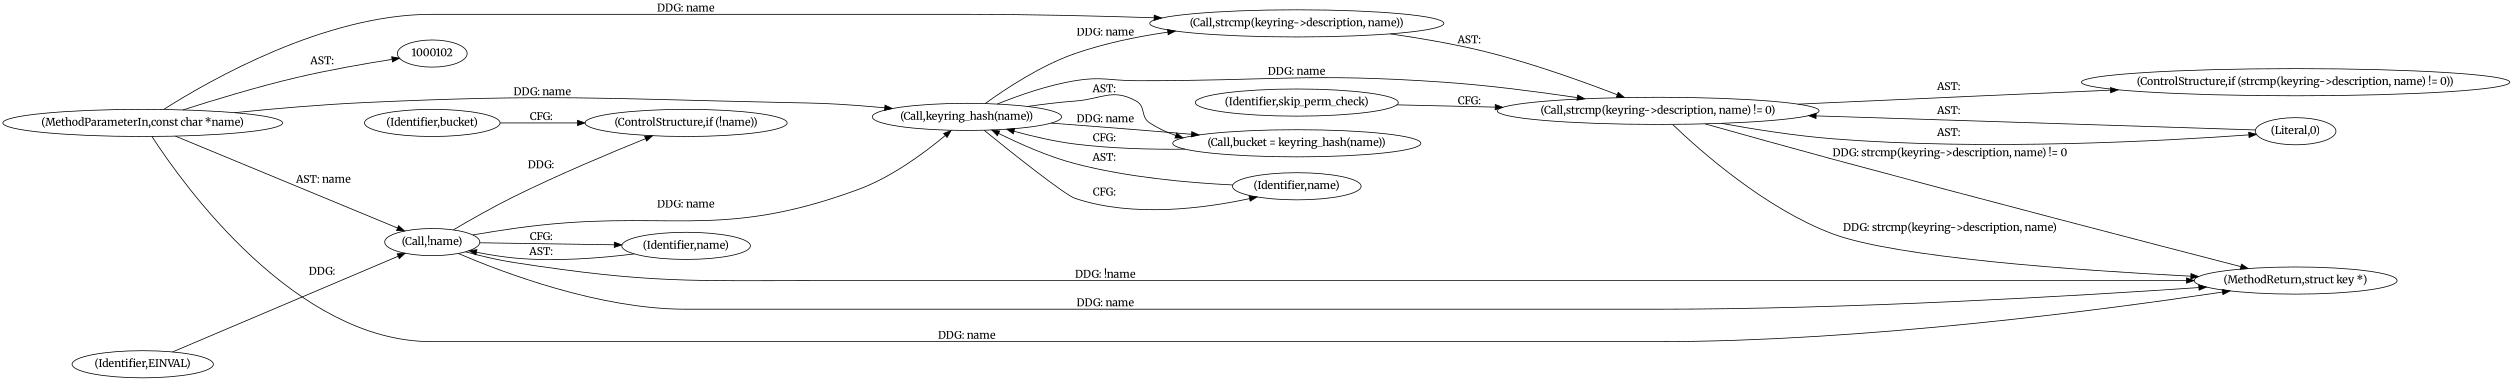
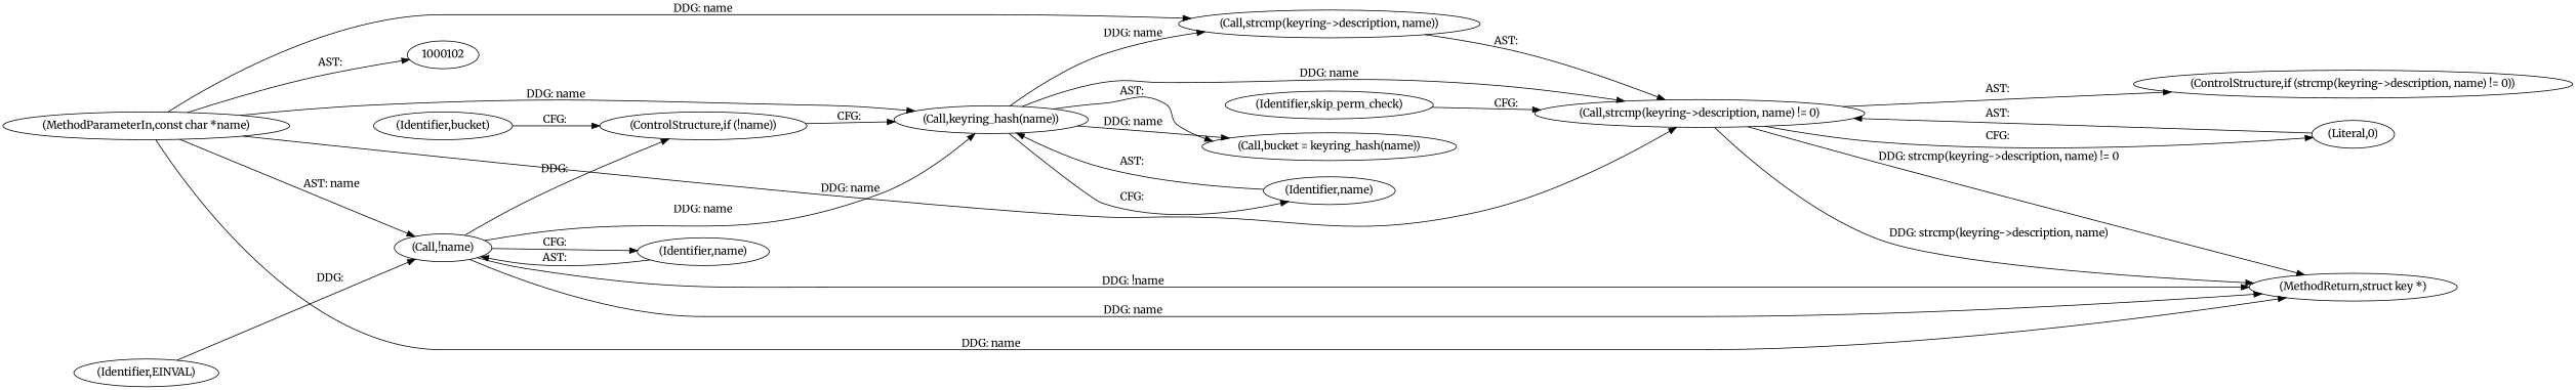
  digraph {
    fontname=Merriweather
    rankdir=LR
    node [fontname=Merriweather]
    edge [fontname=Merriweather]
    n1 [label="(Call,strcmp(keyring->description, name) != 0)"]
    n2 [label="(ControlStructure,if (strcmp(keyring->description, name) != 0))"]
    n3 [label="(MethodReturn,struct key *)"]
    n4 [label="(Literal,0)"]
    n5 [label="(Call,keyring_hash(name))"]
    n6 [label="(Call,bucket = keyring_hash(name))"]
    n7 [label="(Identifier,name)"]
    n8 [label="(Call,strcmp(keyring->description, name))"]
    n9 [label="(Call,!name)"]
    n10 [label="(Identifier,name)"]
    n11 [label="(ControlStructure,if (!name))"]
    n12 [label="(MethodParameterIn,const char *name)"]
    1000102
    n14 [label="(Identifier,bucket)"]
    n15 [label="(Identifier,EINVAL)"]
    n16 [label="(Identifier,skip_perm_check)"]
    n1 -> n2 [label="AST: "]
    n1 -> n3 [label="DDG: strcmp(keyring->description, name) != 0"]
    n1 -> n3 [label="DDG: strcmp(keyring->description, name)"]
-   n1 -> n4 [label="AST: "]
+   n1 -> n4 [label="CFG: "]
    n4 -> n1 [label="AST: "]
    n5 -> n1 [label="DDG: name"]
    n5 -> n6 [label="AST: "]
    n5 -> n6 [label="DDG: name"]
    n5 -> n7 [label="CFG: "]
    n5 -> n8 [label="DDG: name"]
-   n6 -> n5 [label="CFG: "]
+   n11 -> n5 [label="CFG: "]
    n7 -> n5 [label="AST: "]
    n8 -> n1 [label="AST: "]
    n9 -> n3 [label="DDG: !name"]
    n9 -> n3 [label="DDG: name"]
    n9 -> n5 [label="DDG: name"]
    n9 -> n10 [label="CFG: "]
    n9 -> n11 [label="DDG: "]
    n10 -> n9 [label="AST: "]
+   n12 -> n1 [label="DDG: name"]
    n12 -> n3 [label="DDG: name"]
    n12 -> n5 [label="DDG: name"]
    n12 -> n8 [label="DDG: name"]
    n12 -> n9 [label="AST: name"]
    n12 -> 1000102 [label="AST: "]
    n14 -> n11 [label="CFG: "]
    n15 -> n9 [label="DDG: "]
    n16 -> n1 [label="CFG: "]
  }
